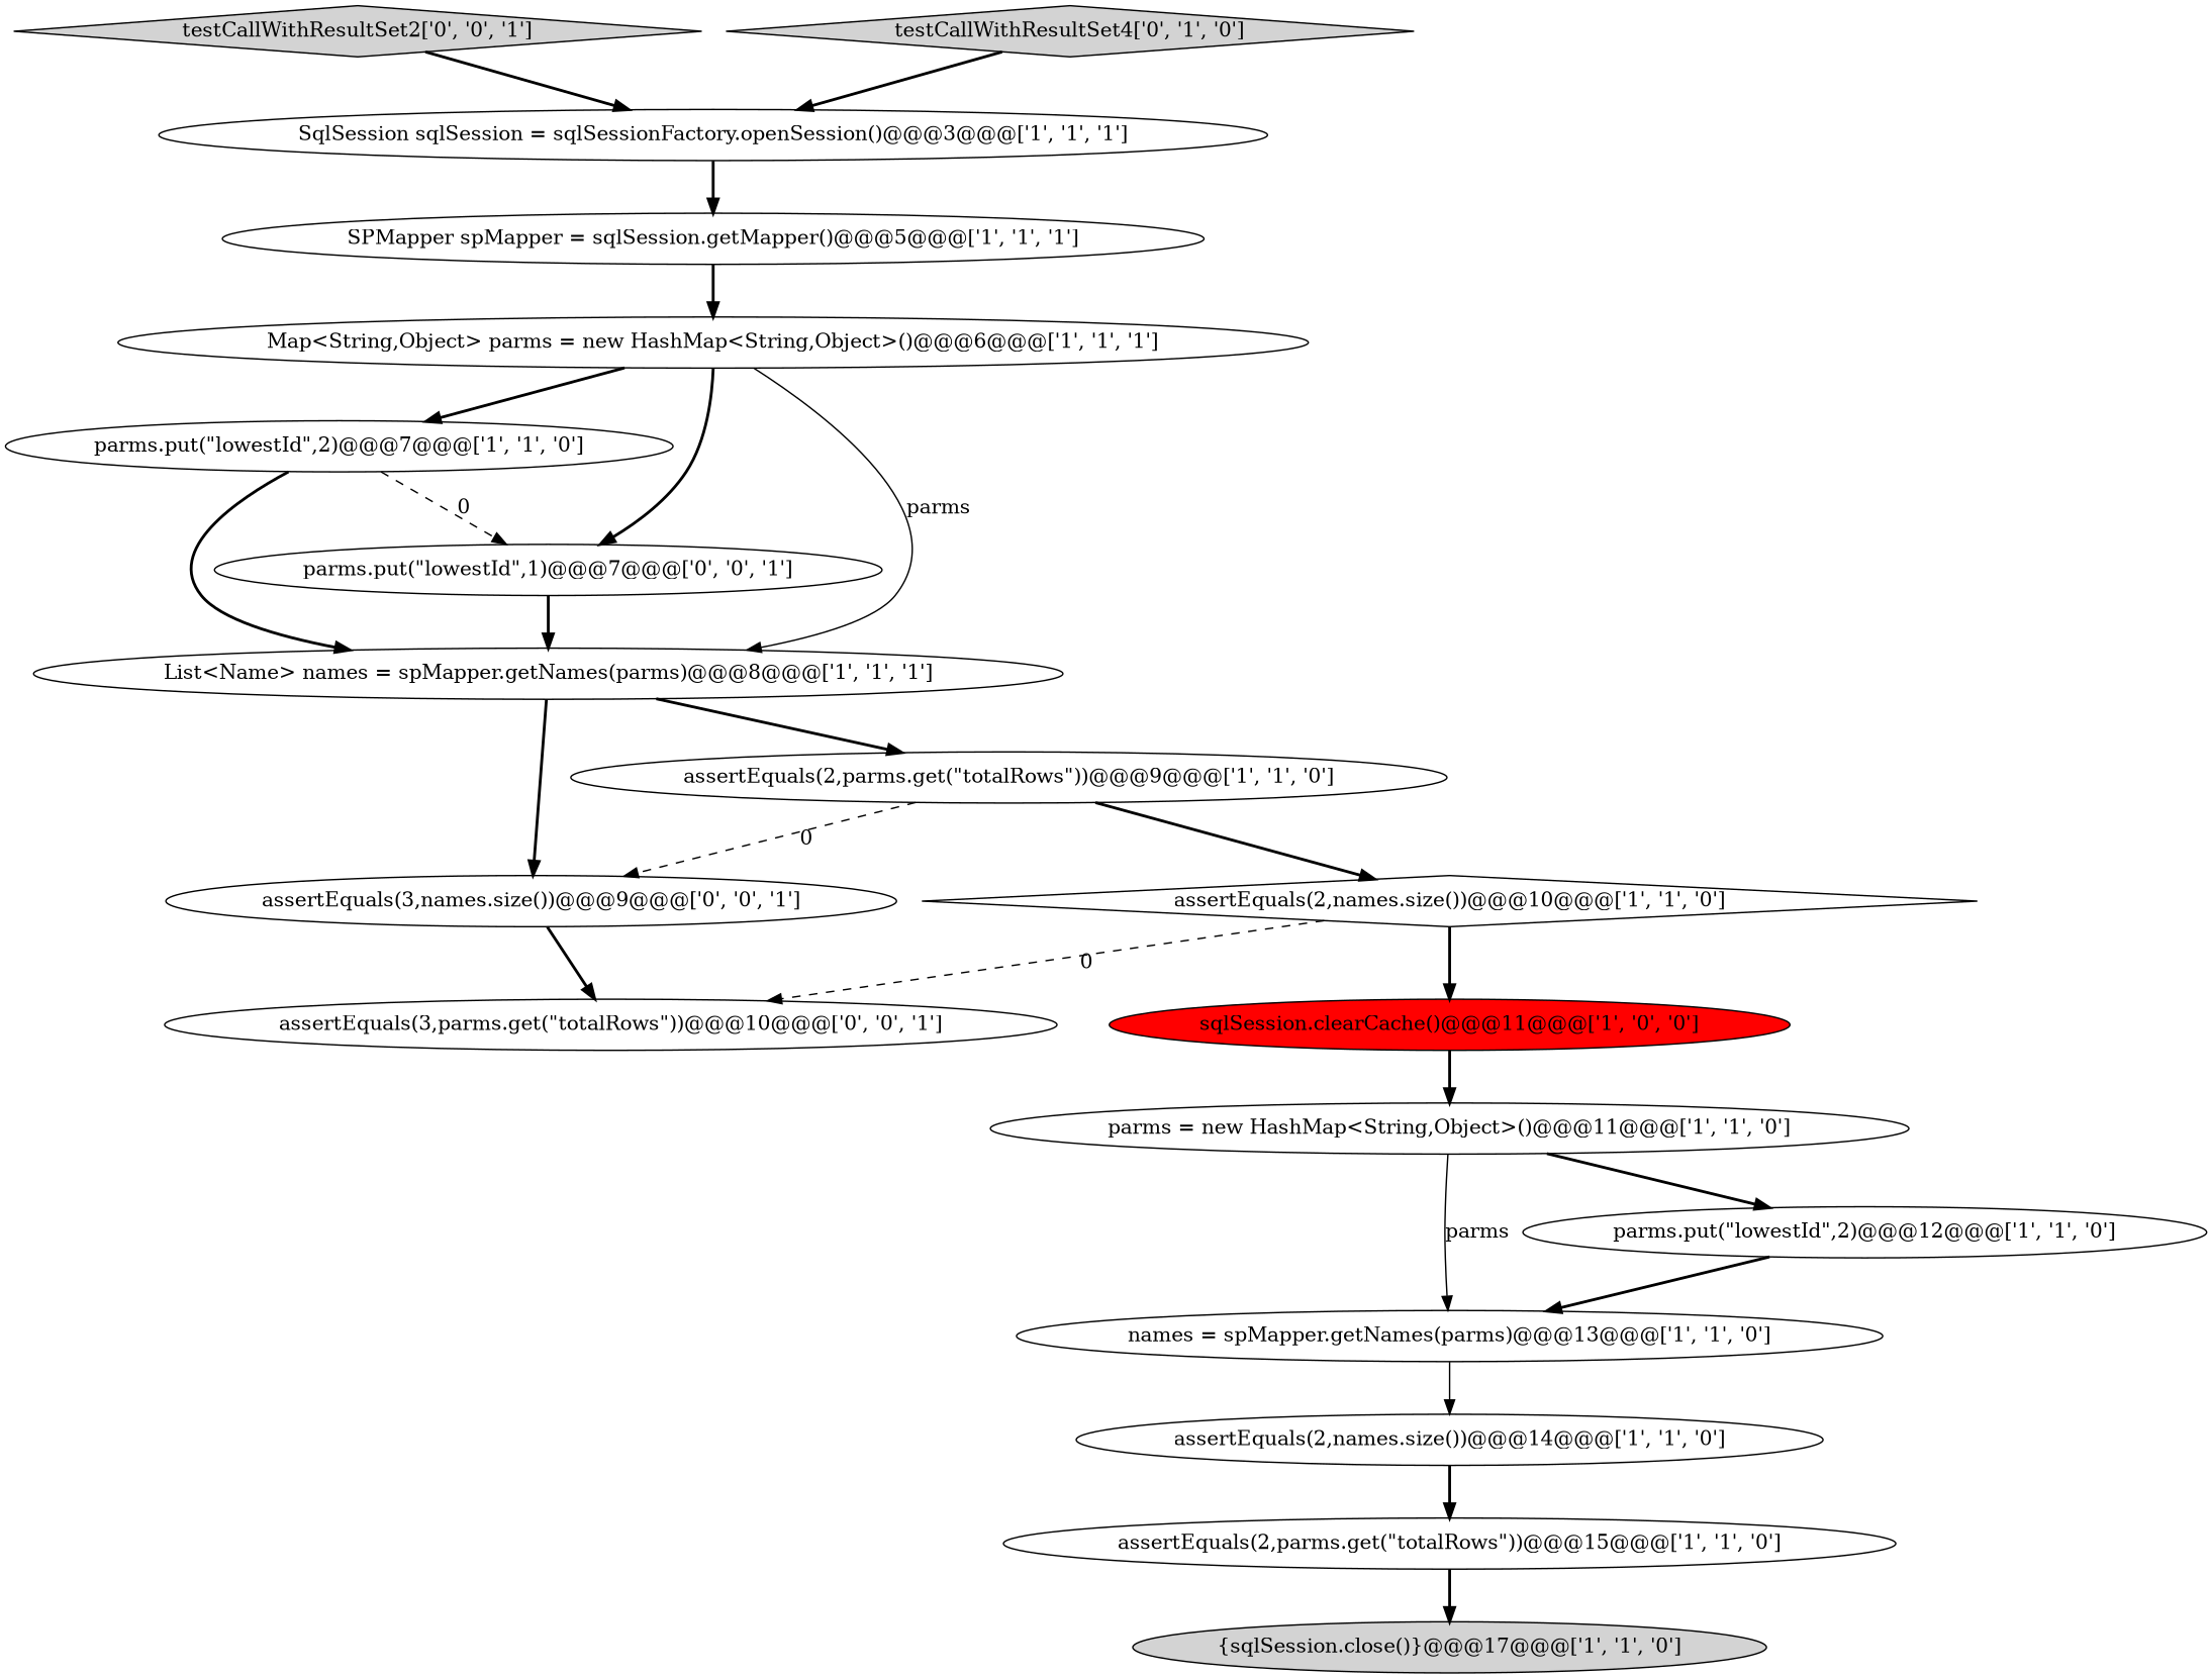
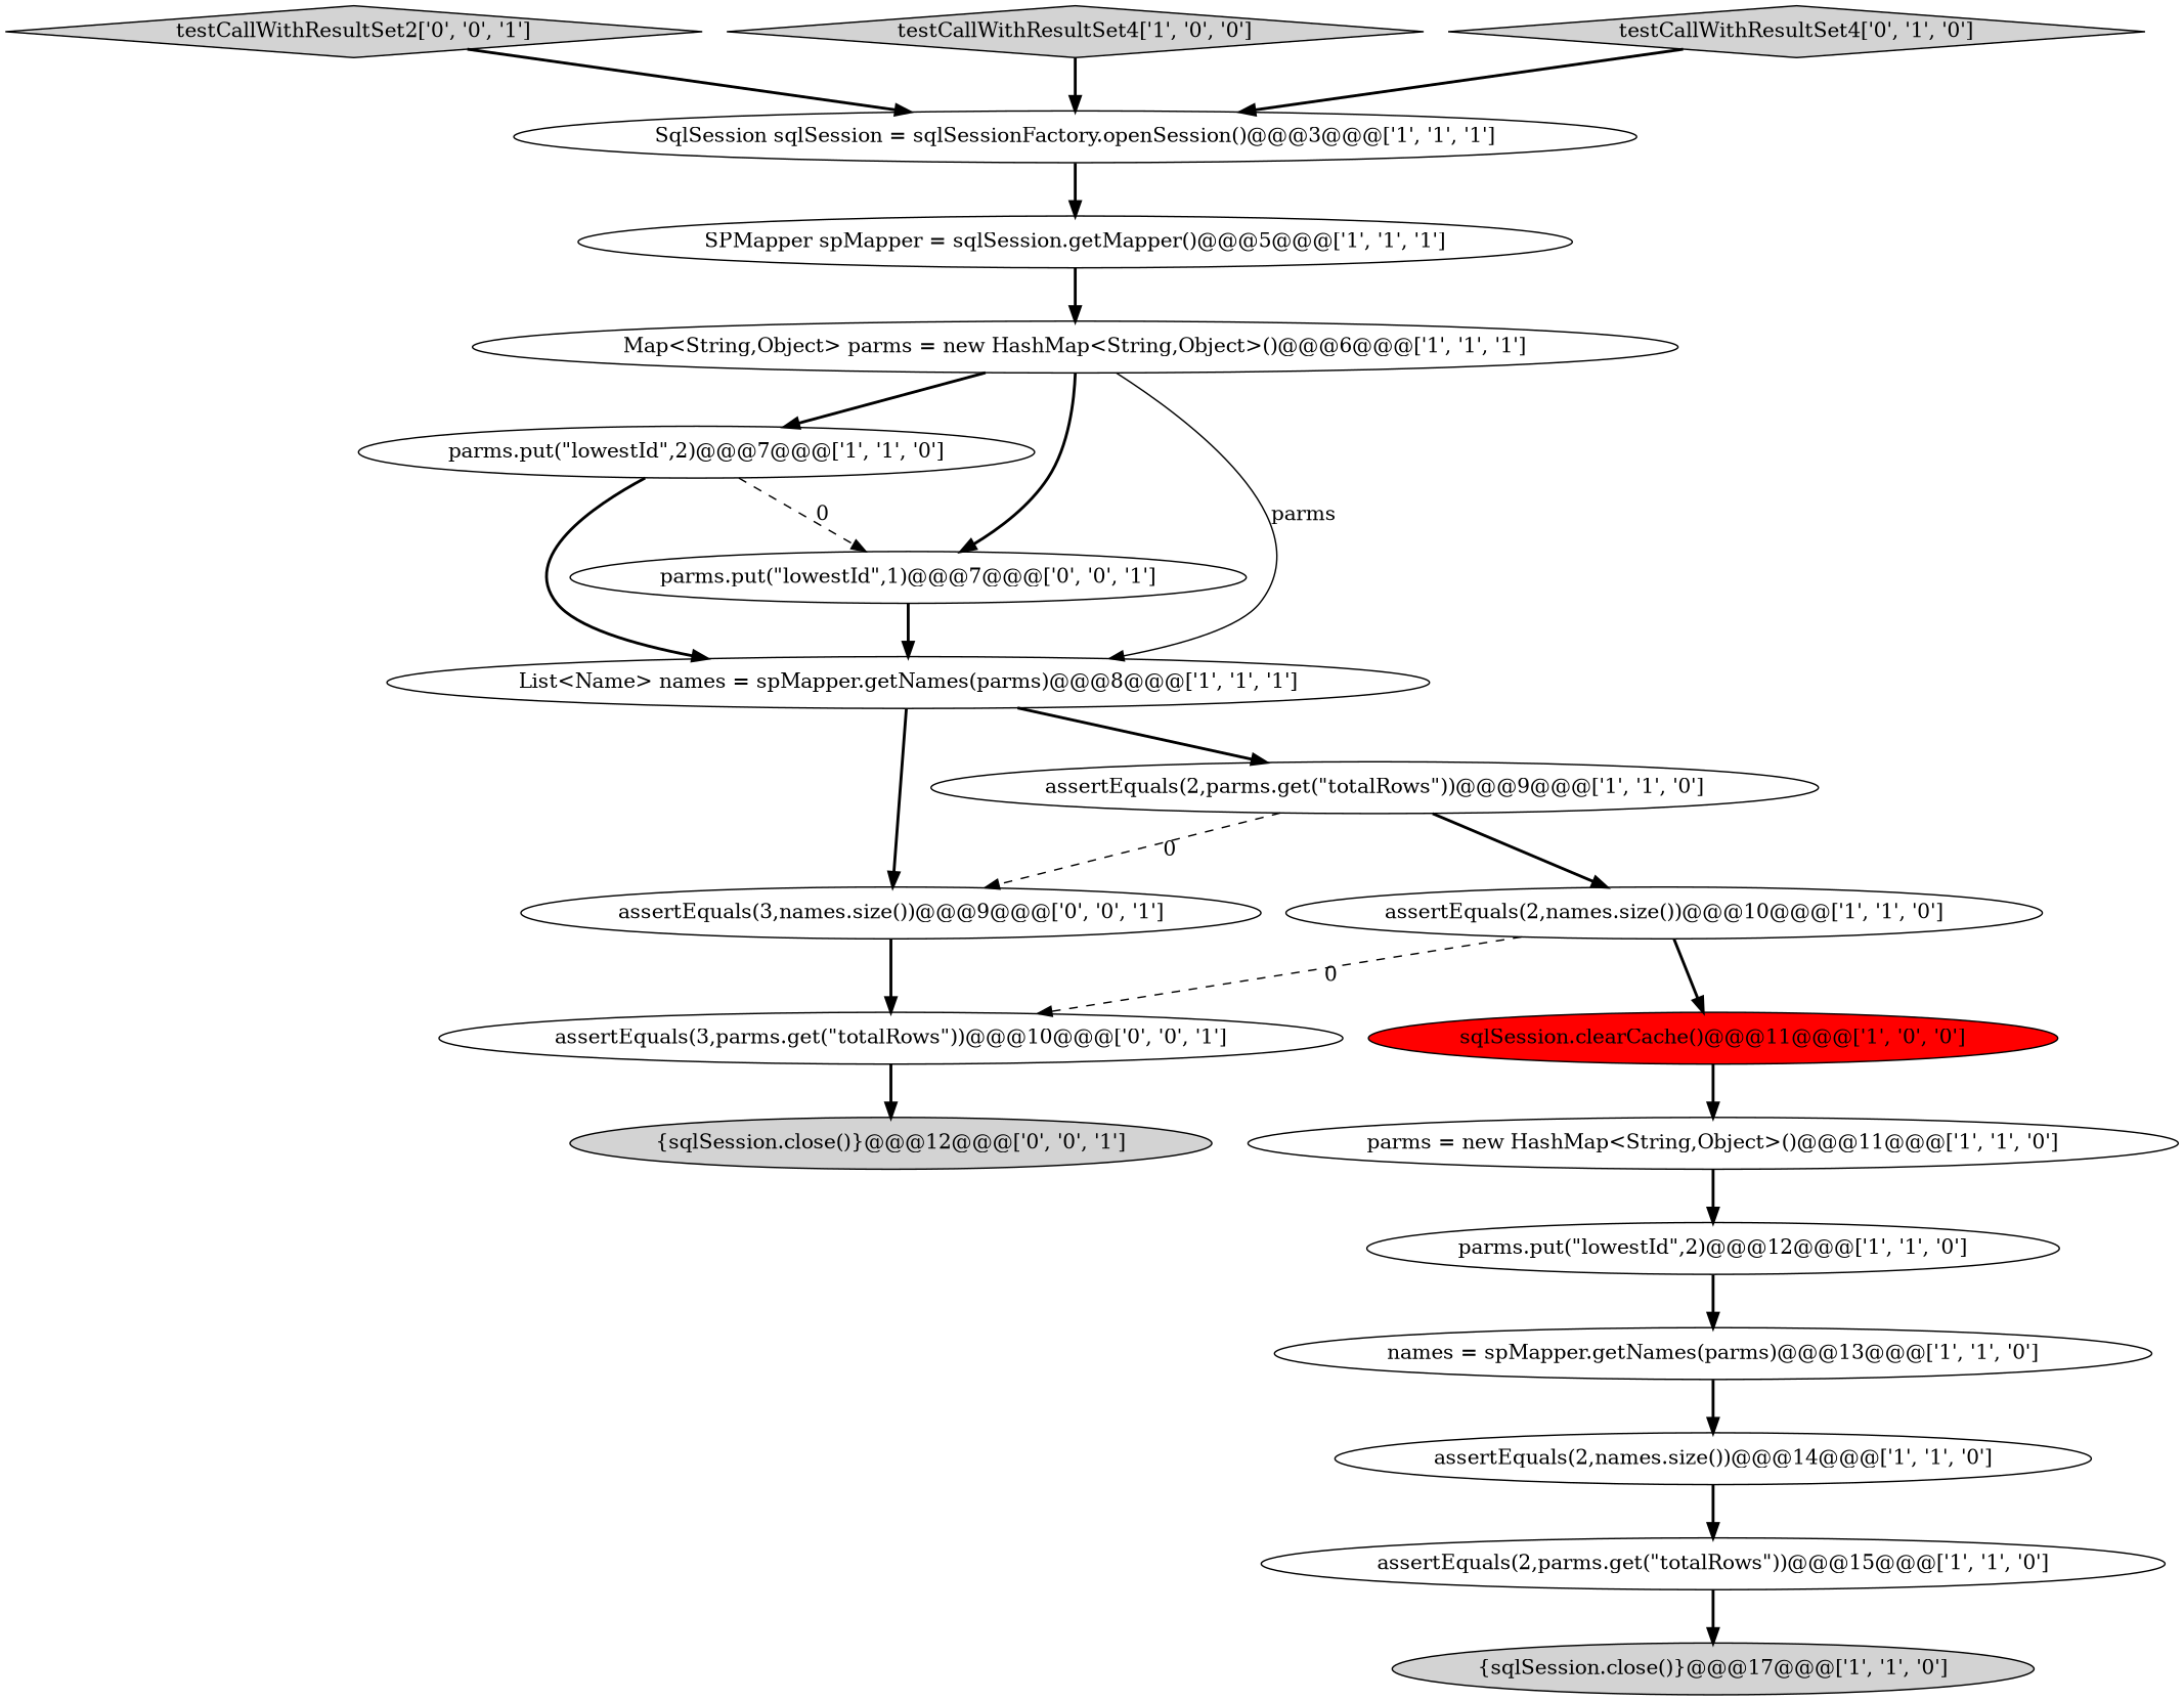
  digraph {
    node [fillcolor=white shape=ellipse style=filled]
    edge [style=bold]
    n1 [label="parms = new HashMap<String,Object>()@@@11@@@['1', '1', '0']"]
    n2 [label="names = spMapper.getNames(parms)@@@13@@@['1', '1', '0']"]
    n3 [label="parms.put(\"lowestId\",2)@@@12@@@['1', '1', '0']"]
    n4 [label="assertEquals(2,names.size())@@@14@@@['1', '1', '0']"]
    n5 [label="assertEquals(3,names.size())@@@9@@@['0', '0', '1']"]
    n6 [label="assertEquals(3,parms.get(\"totalRows\"))@@@10@@@['0', '0', '1']"]
+   n7 [fillcolor=lightgray label="{sqlSession.close()}@@@12@@@['0', '0', '1']"]
    n8 [label="assertEquals(2,parms.get(\"totalRows\"))@@@15@@@['1', '1', '0']"]
    n9 [fillcolor=red label="sqlSession.clearCache()@@@11@@@['1', '0', '0']"]
    n10 [fillcolor=lightgray label="{sqlSession.close()}@@@17@@@['1', '1', '0']"]
    n11 [fillcolor=lightgray label="testCallWithResultSet2['0', '0', '1']" shape=diamond]
    n12 [label="SqlSession sqlSession = sqlSessionFactory.openSession()@@@3@@@['1', '1', '1']"]
    n13 [label="SPMapper spMapper = sqlSession.getMapper()@@@5@@@['1', '1', '1']"]
    n14 [label="parms.put(\"lowestId\",2)@@@7@@@['1', '1', '0']"]
    n15 [label="parms.put(\"lowestId\",1)@@@7@@@['0', '0', '1']"]
    n16 [label="List<Name> names = spMapper.getNames(parms)@@@8@@@['1', '1', '1']"]
    n17 [label="assertEquals(2,parms.get(\"totalRows\"))@@@9@@@['1', '1', '0']"]
    n18 [label="Map<String,Object> parms = new HashMap<String,Object>()@@@6@@@['1', '1', '1']"]
-   n19 [label="assertEquals(2,names.size())@@@10@@@['1', '1', '0']" shape=diamond]
+   n19 [label="assertEquals(2,names.size())@@@10@@@['1', '1', '0']"]
+   n20 [fillcolor=lightgray label="testCallWithResultSet4['1', '0', '0']" shape=diamond]
    n21 [fillcolor=lightgray label="testCallWithResultSet4['0', '1', '0']" shape=diamond]
-   n1 -> n2 [label=parms style=solid]
    n1 -> n3
-   n2 -> n4 [style=solid]
+   n2 -> n4
    n3 -> n2
    n4 -> n8
    n5 -> n6
+   n6 -> n7
    n8 -> n10
    n9 -> n1
    n11 -> n12
    n12 -> n13
    n13 -> n18
    n14 -> n15 [label=0 style=dashed]
    n14 -> n16
    n15 -> n16
    n16 -> n5
    n16 -> n17
    n17 -> n5 [label=0 style=dashed]
    n17 -> n19
    n18 -> n14
    n18 -> n15
    n18 -> n16 [label=parms style=solid]
    n19 -> n6 [label=0 style=dashed]
    n19 -> n9
+   n20 -> n12
    n21 -> n12
  }
